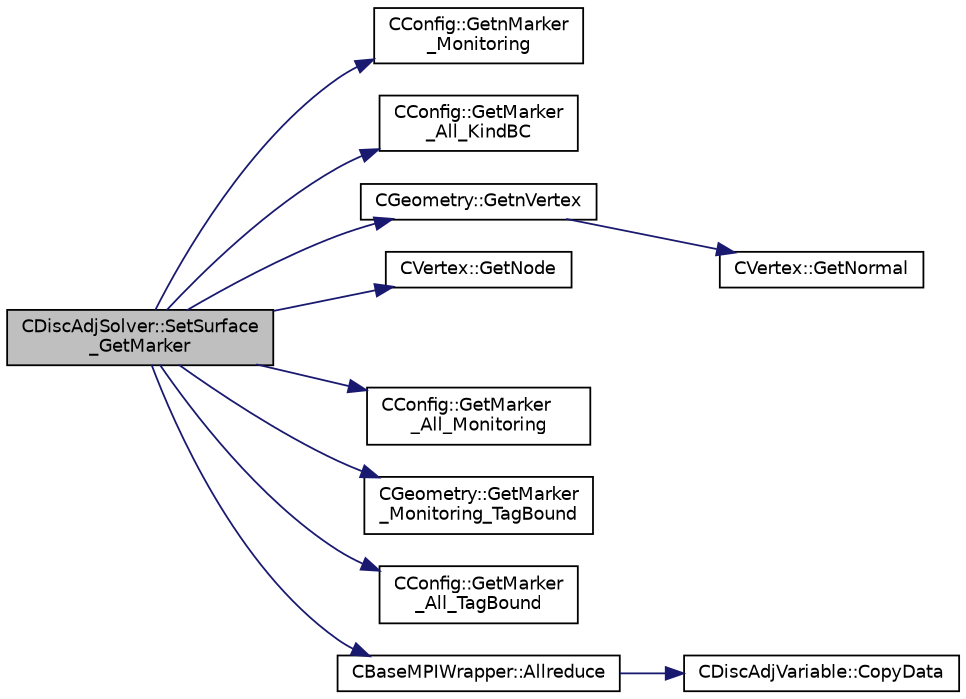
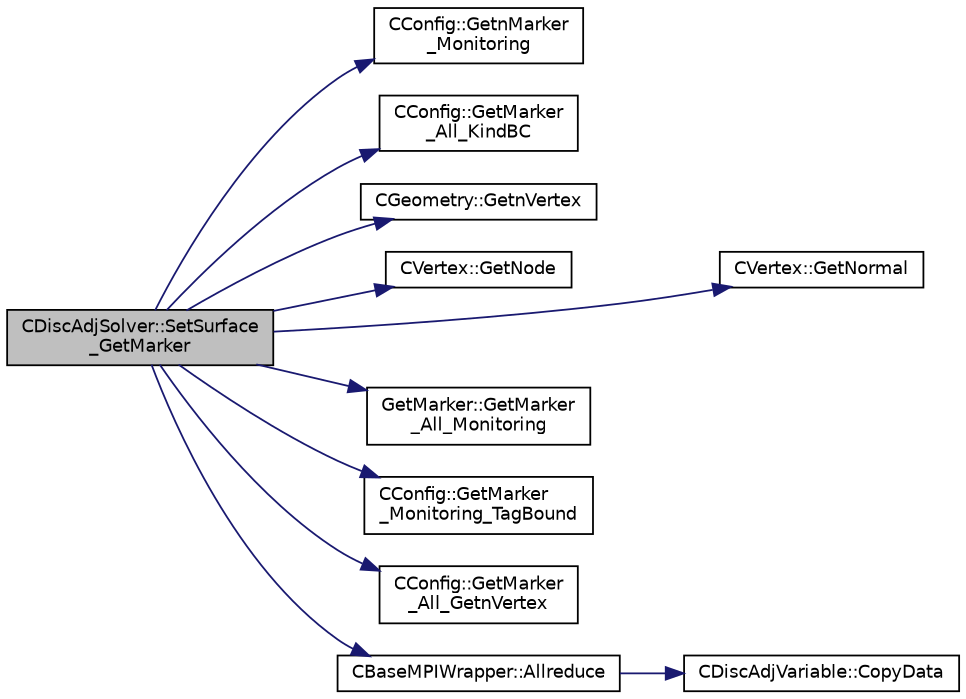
  digraph {
    rankdir=LR
    node [color=black fillcolor=white fontname=Helvetica fontsize=10 shape=record style=filled]
    edge [color=midnightblue fontname=Helvetica fontsize=10 labelfontname=Helvetica labelfontsize=10 style=solid]
    n1 [fillcolor=grey75 fontcolor=black height=0.2 label="CDiscAdjSolver::SetSurface\l_GetMarker" width=0.4]
    n2 [height=0.2 label="CConfig::GetnMarker\l_Monitoring" width=0.4]
    n3 [height=0.2 label="CConfig::GetMarker\l_All_KindBC" width=0.4]
    n4 [height=0.2 label="CGeometry::GetnVertex" width=0.4]
    n5 [height=0.2 label="CVertex::GetNode" width=0.4]
    n6 [height=0.2 label="CVertex::GetNormal" width=0.4]
-   n7 [height=0.2 label="CConfig::GetMarker\l_All_Monitoring" width=0.4]
-   n8 [height=0.2 label="CGeometry::GetMarker\l_Monitoring_TagBound" width=0.4]
-   n9 [height=0.2 label="CConfig::GetMarker\l_All_TagBound" width=0.4]
+   n7 [height=0.2 label="GetMarker::GetMarker\l_All_Monitoring" width=0.4]
+   n8 [height=0.2 label="CConfig::GetMarker\l_Monitoring_TagBound" width=0.4]
+   n9 [height=0.2 label="CConfig::GetMarker\l_All_GetnVertex" width=0.4]
    n10 [height=0.2 label="CBaseMPIWrapper::Allreduce" width=0.4]
    n11 [height=0.2 label="CDiscAdjVariable::CopyData" width=0.4]
    n1 -> n2
    n1 -> n3
    n1 -> n4
    n1 -> n5
-   n4 -> n6
+   n1 -> n6
    n1 -> n7
    n1 -> n8
    n1 -> n9
    n1 -> n10
    n10 -> n11
  }
